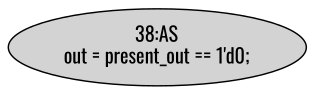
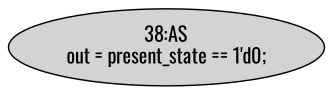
  strict digraph {
    fontname=Oswald
-   n1 [ast="<pyverilog.vparser.ast.Assign object at 0x7f67f72f9410>" def_var="['out']" fillcolor=lightgrey label="38:AS\nout = present_out == 1'd0;" statements="[]" style=filled typ=Assign use_var="['present_state']" fontname=Oswald]
+   n1 [ast="<pyverilog.vparser.ast.Assign object at 0x7f67f72f9410>" def_var="['out']" fillcolor=lightgrey label="38:AS\nout = present_state == 1'd0;" statements="[]" style=filled typ=Assign use_var="['present_state']" fontname=Oswald]
  }
